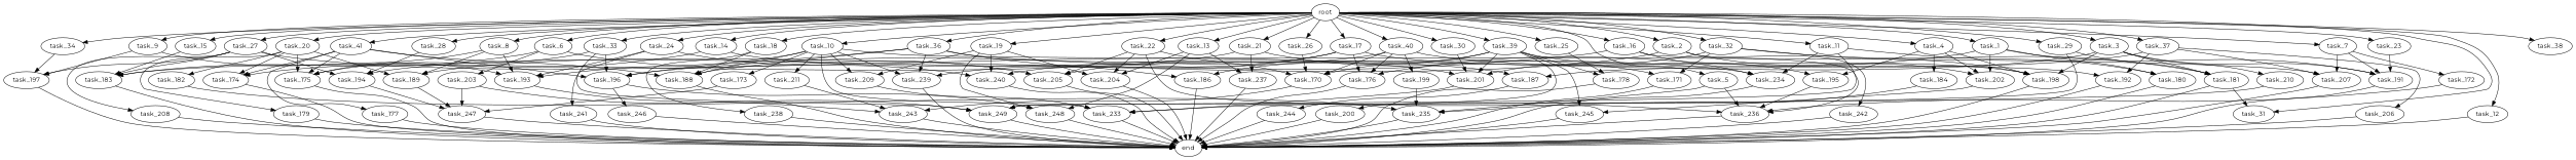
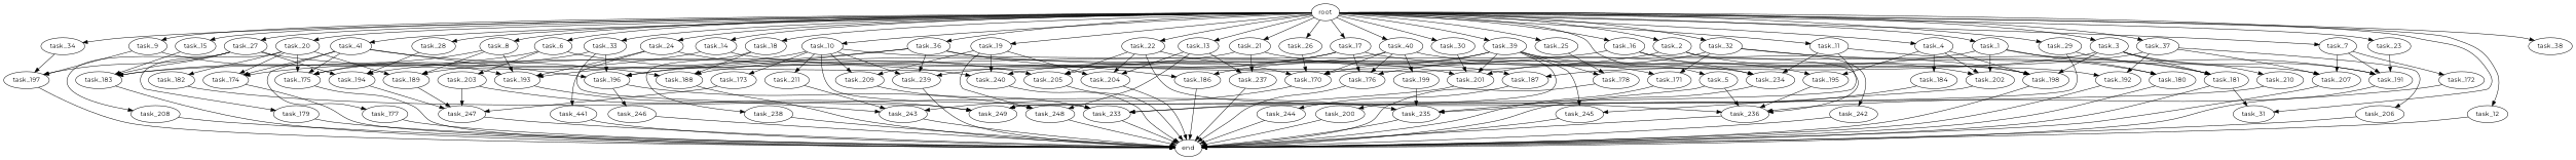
  digraph {
    fontname=Montserrat
    node [fontname=Montserrat]
    edge [fontname=Montserrat]
    task_8
    task_189
    task_193
    task_175
    task_247
    task_243
    end
    task_239
    task_173
    task_17
    task_205
    task_176
    task_198
    task_204
    task_242
    task_172
    task_236
    task_26
    task_170
    task_15
    task_183
    task_178
    task_209
    task_233
    task_211
    task_206
    task_33
    task_196
    task_249
    task_248
    task_246
    task_186
-   task_241
+   task_241 [label=task_441]
    task_13
    task_237
    task_22
    task_208
    task_5
    task_235
    task_36
    task_188
    task_234
    task_200
    task_201
    task_6
    task_203
    task_7
    task_191
    task_207
    task_240
    task_30
    task_3
    task_181
    task_210
    task_174
    task_31
    task_179
    task_187
    task_244
    task_41
    task_177
    task_16
    task_202
    task_245
    root
    task_12
    task_21
    task_18
    task_9
    task_28
    task_29
    task_34
    task_10
    task_2
    task_38
    task_39
    task_14
    task_24
    task_19
    task_32
    task_25
    task_4
    task_40
    task_27
    task_23
    task_37
    task_1
    task_11
    task_20
    task_171
    task_238
    task_197
    task_194
    task_195
    task_184
    task_192
    task_199
    task_180
    task_182
    task_8 -> task_189
    task_8 -> task_193
    task_8 -> task_175
    task_189 -> task_247
    task_193 -> task_243
    task_175 -> end
    task_247 -> end
    task_243 -> end
    task_239 -> end
    task_173 -> task_247
    task_17 -> task_239
    task_17 -> task_205
    task_17 -> task_176
    task_17 -> task_198
    task_205 -> end
    task_176 -> end
    task_198 -> end
    task_204 -> end
    task_242 -> end
    task_172 -> task_236
    task_236 -> end
    task_26 -> task_170
    task_170 -> task_243
    task_15 -> task_183
    task_183 -> end
    task_178 -> end
    task_209 -> task_233
    task_233 -> end
    task_211 -> task_243
    task_206 -> end
    task_33 -> task_175
    task_33 -> task_196
    task_33 -> task_249
    task_196 -> task_248
    task_196 -> task_246
-   task_249 -> end
    task_248 -> end
    task_246 -> end
    task_186 -> end
    task_241 -> end
    task_13 -> task_204
    task_13 -> task_248
    task_13 -> task_237
    task_237 -> end
    task_22 -> task_205
    task_22 -> task_204
    task_22 -> task_236
    task_22 -> task_170
    task_208 -> end
    task_5 -> task_236
    task_5 -> task_235
    task_235 -> end
    task_36 -> task_239
    task_36 -> task_196
    task_36 -> task_186
    task_36 -> task_188
    task_36 -> task_234
    task_188 -> end
    task_234 -> end
    task_200 -> end
    task_201 -> task_233
    task_6 -> task_205
    task_6 -> task_183
    task_6 -> task_203
    task_203 -> task_247
    task_203 -> task_249
    task_7 -> task_172
    task_7 -> task_191
    task_7 -> task_207
    task_191 -> end
    task_207 -> end
    task_240 -> end
    task_30 -> task_201
    task_3 -> task_198
    task_3 -> task_191
    task_3 -> task_240
    task_3 -> task_181
    task_3 -> task_210
    task_181 -> end
    task_181 -> task_31
    task_210 -> task_233
    task_174 -> end
    task_179 -> end
    task_187 -> task_244
    task_244 -> end
    task_41 -> task_175
    task_41 -> task_196
    task_41 -> task_188
    task_41 -> task_174
    task_41 -> task_177
    task_177 -> end
    task_16 -> task_236
    task_16 -> task_196
    task_16 -> task_234
    task_202 -> task_245
    task_245 -> end
    root -> task_8
    root -> task_17
    root -> task_26
    root -> task_15
    root -> task_33
    root -> task_13
    root -> task_22
    root -> task_5
    root -> task_36
    root -> task_6
    root -> task_7
    root -> task_30
    root -> task_3
    root -> task_31
    root -> task_41
    root -> task_16
    root -> task_12
    root -> task_21
    root -> task_18
    root -> task_9
    root -> task_28
    root -> task_29
    root -> task_34
    root -> task_10
    root -> task_2
    root -> task_38
    root -> task_39
    root -> task_14
    root -> task_24
    root -> task_19
    root -> task_32
    root -> task_25
    root -> task_4
    root -> task_40
    root -> task_27
    root -> task_23
    root -> task_37
    root -> task_1
    root -> task_11
    root -> task_20
    task_12 -> end
    task_21 -> task_183
    task_21 -> task_237
    task_21 -> task_171
    task_18 -> task_188
    task_18 -> task_238
    task_9 -> task_193
    task_9 -> task_197
    task_28 -> task_194
    task_29 -> task_249
    task_29 -> task_181
    task_34 -> task_197
    task_10 -> task_193
    task_10 -> task_239
    task_10 -> task_173
    task_10 -> task_209
    task_10 -> task_233
    task_10 -> task_211
-   task_10 -> task_188
    task_10 -> task_207
    task_2 -> task_189
    task_2 -> task_242
    task_2 -> task_202
    task_39 -> task_170
    task_39 -> task_178
    task_39 -> task_186
    task_39 -> task_200
    task_39 -> task_201
    task_39 -> task_245
    task_39 -> task_195
    task_14 -> task_174
    task_14 -> task_187
    task_24 -> task_193
    task_24 -> task_241
    task_24 -> task_240
    task_19 -> task_204
    task_19 -> task_209
    task_19 -> task_248
    task_19 -> task_240
    task_32 -> task_198
    task_32 -> task_201
    task_32 -> task_181
    task_32 -> task_171
    task_25 -> task_178
    task_4 -> task_198
    task_4 -> task_202
    task_4 -> task_195
    task_4 -> task_184
    task_40 -> task_176
    task_40 -> task_170
    task_40 -> task_194
    task_40 -> task_192
    task_40 -> task_199
    task_27 -> task_183
    task_27 -> task_208
    task_27 -> task_201
    task_27 -> task_197
    task_27 -> task_194
    task_23 -> task_191
    task_37 -> task_206
    task_37 -> task_207
    task_37 -> task_187
    task_37 -> task_192
    task_1 -> task_176
    task_1 -> task_191
    task_1 -> task_202
    task_1 -> task_180
    task_11 -> task_249
    task_11 -> task_234
    task_11 -> task_180
    task_20 -> task_189
    task_20 -> task_175
    task_20 -> task_174
    task_20 -> task_179
    task_20 -> task_182
    task_171 -> end
    task_238 -> end
    task_197 -> end
    task_194 -> task_247
    task_195 -> task_236
    task_184 -> task_235
    task_192 -> end
    task_199 -> task_235
    task_180 -> end
    task_182 -> task_235
  }
